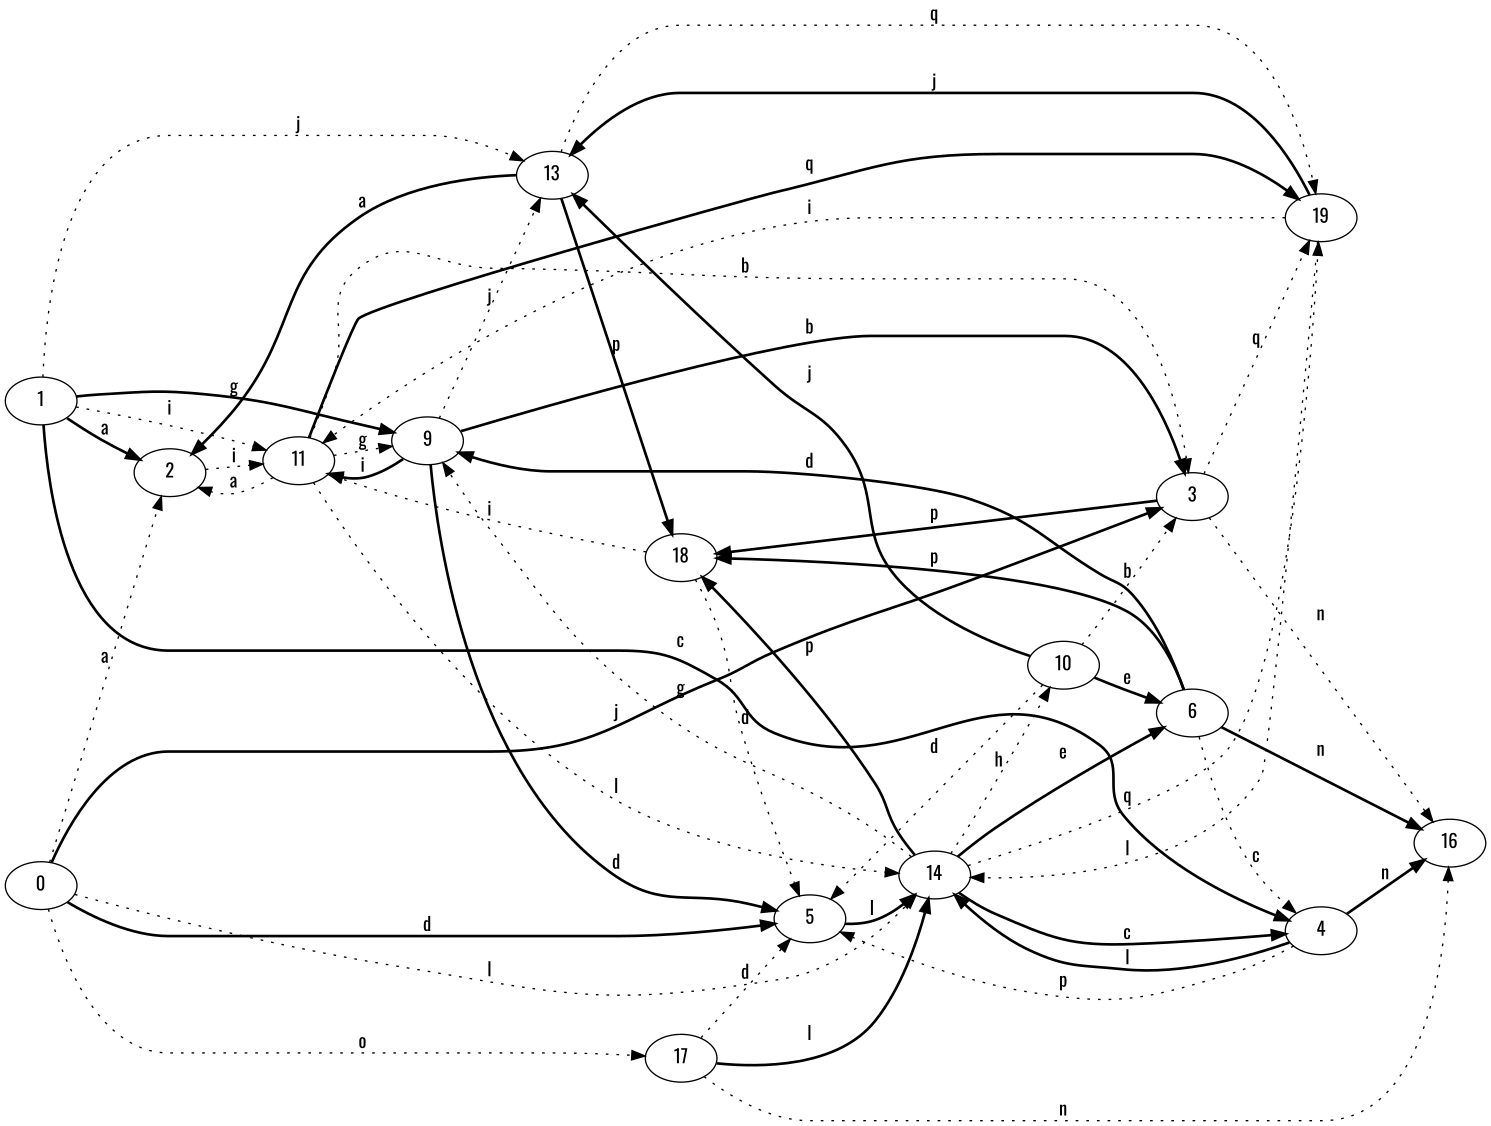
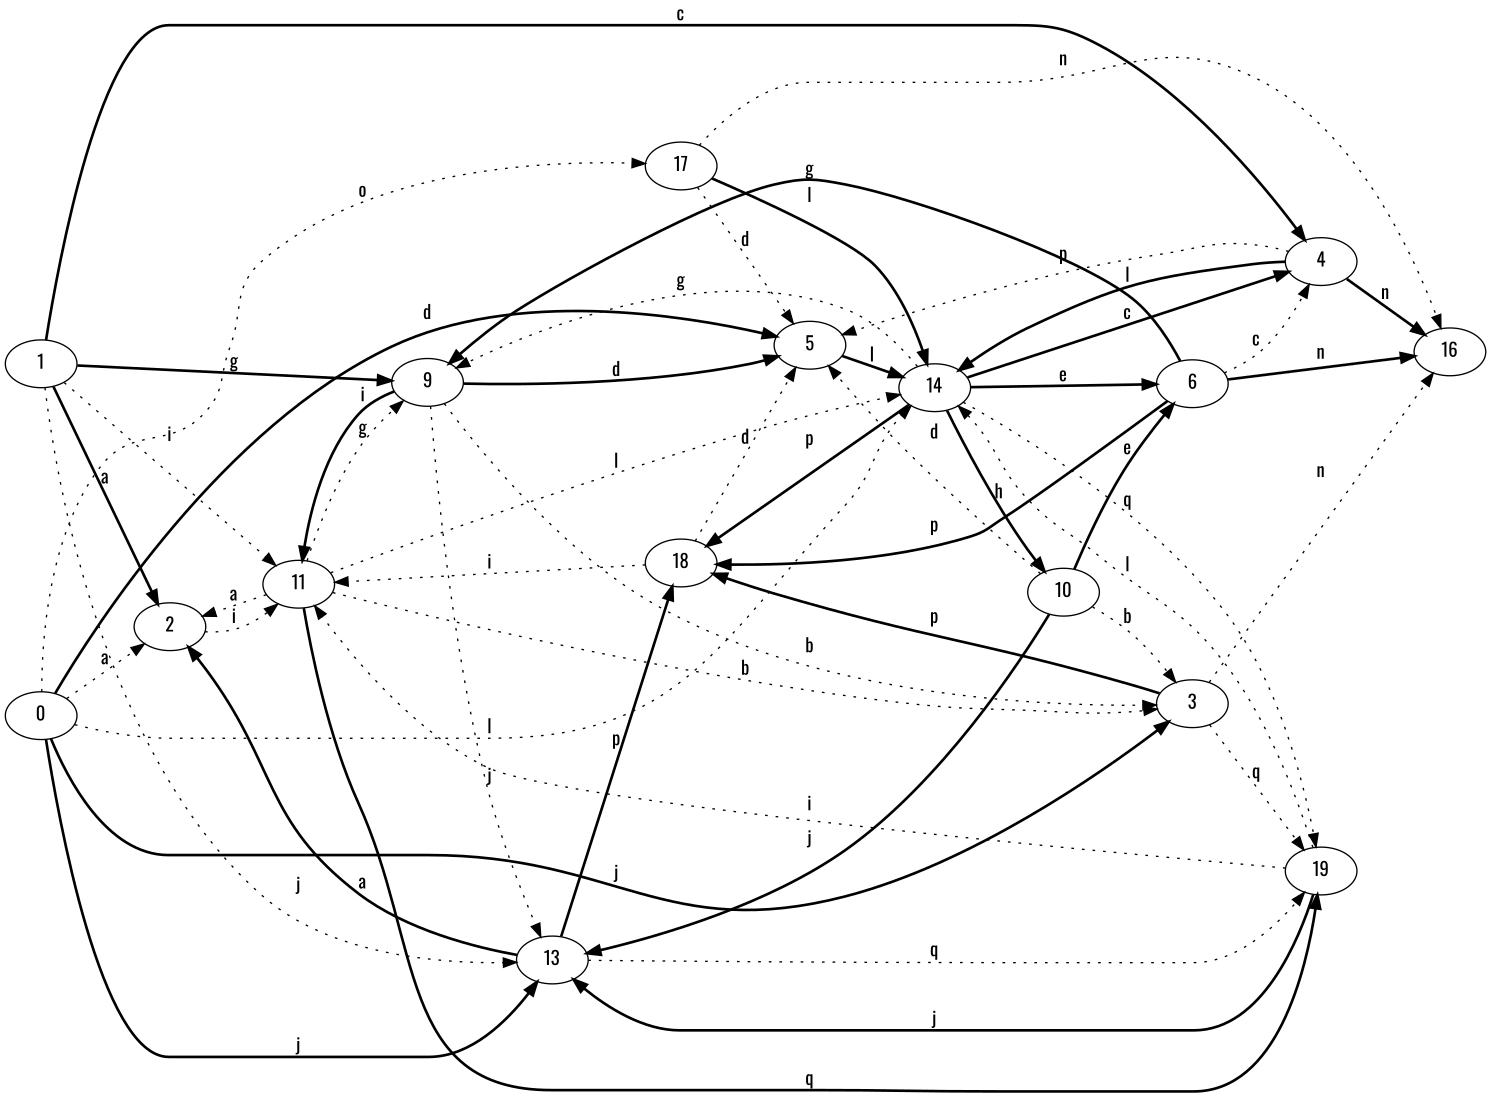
  strict digraph {
    fontname=Oswald
    rankdir=LR
    node [fontname=Oswald]
    edge [fontname=Oswald style=dotted]
    2
    11
    3
    19
    14
    9
    16
    18
    5
    13
    4
    6
    10
    0
    17
    1
    2 -> 11 [label=i]
    11 -> 2 [label=a]
    11 -> 3 [label=b]
    11 -> 19 [label=q style=bold]
    11 -> 14 [label=l]
    11 -> 9 [label=g]
    3 -> 19 [label=q]
    3 -> 16 [label=n]
    3 -> 18 [label=p style=bold]
    19 -> 11 [label=i]
    19 -> 14 [label=l]
    19 -> 13 [label=j style=bold]
    14 -> 19 [label=q]
    14 -> 9 [label=g]
    14 -> 18 [label=p style=bold]
    14 -> 4 [label=c style=bold]
    14 -> 6 [label=e style=bold]
-   14 -> 10 [label=h]
+   14 -> 10 [label=h style=bold]
    9 -> 11 [label=i style=bold]
-   9 -> 3 [label=b style=bold]
+   9 -> 3 [label=b]
    9 -> 5 [label=d style=bold]
    9 -> 13 [label=j]
    18 -> 11 [label=i]
    18 -> 5 [label=d]
    5 -> 14 [label=l style=bold]
    13 -> 2 [label=a style=bold]
    13 -> 19 [label=q]
    13 -> 18 [label=p style=bold]
    4 -> 14 [label=l style=bold]
    4 -> 16 [label=n style=bold]
    4 -> 5 [label=p]
-   6 -> 9 [label=d style=bold]
+   6 -> 9 [label=g style=bold]
    6 -> 16 [label=n style=bold]
    6 -> 18 [label=p style=bold]
    6 -> 4 [label=c]
    10 -> 3 [label=b]
    10 -> 5 [label=d]
    10 -> 13 [label=j style=bold]
    10 -> 6 [label=e style=bold]
    0 -> 2 [label=a]
    0 -> 3 [label=j style=bold]
    0 -> 14 [label=l]
    0 -> 5 [label=d style=bold]
+   0 -> 13 [label=j style=bold]
    0 -> 17 [label=o]
    17 -> 14 [label=l style=bold]
    17 -> 16 [label=n]
    17 -> 5 [label=d]
    1 -> 2 [label=a style=bold]
    1 -> 11 [label=i]
    1 -> 9 [label=g style=bold]
    1 -> 13 [label=j]
    1 -> 4 [label=c style=bold]
  }
